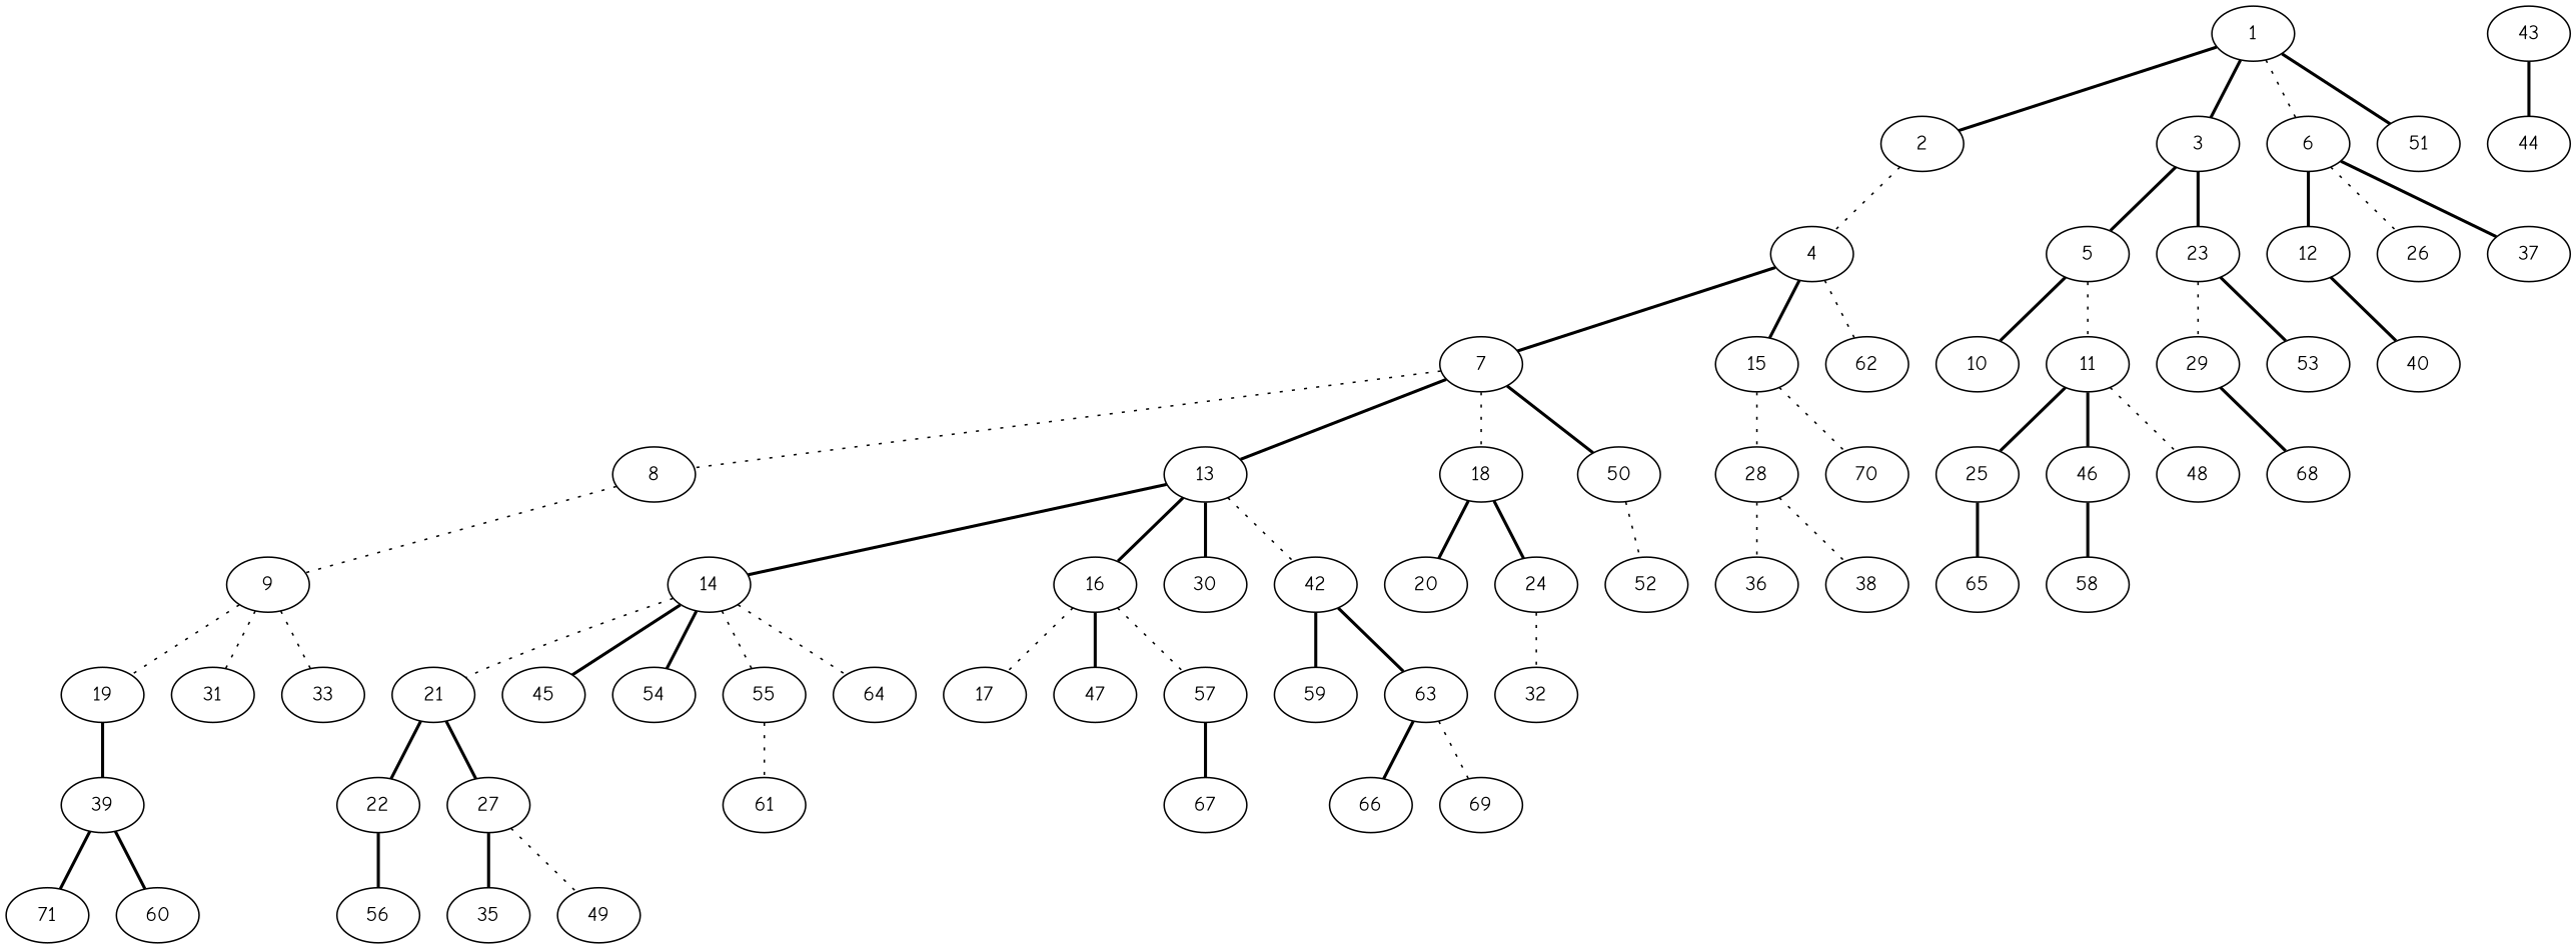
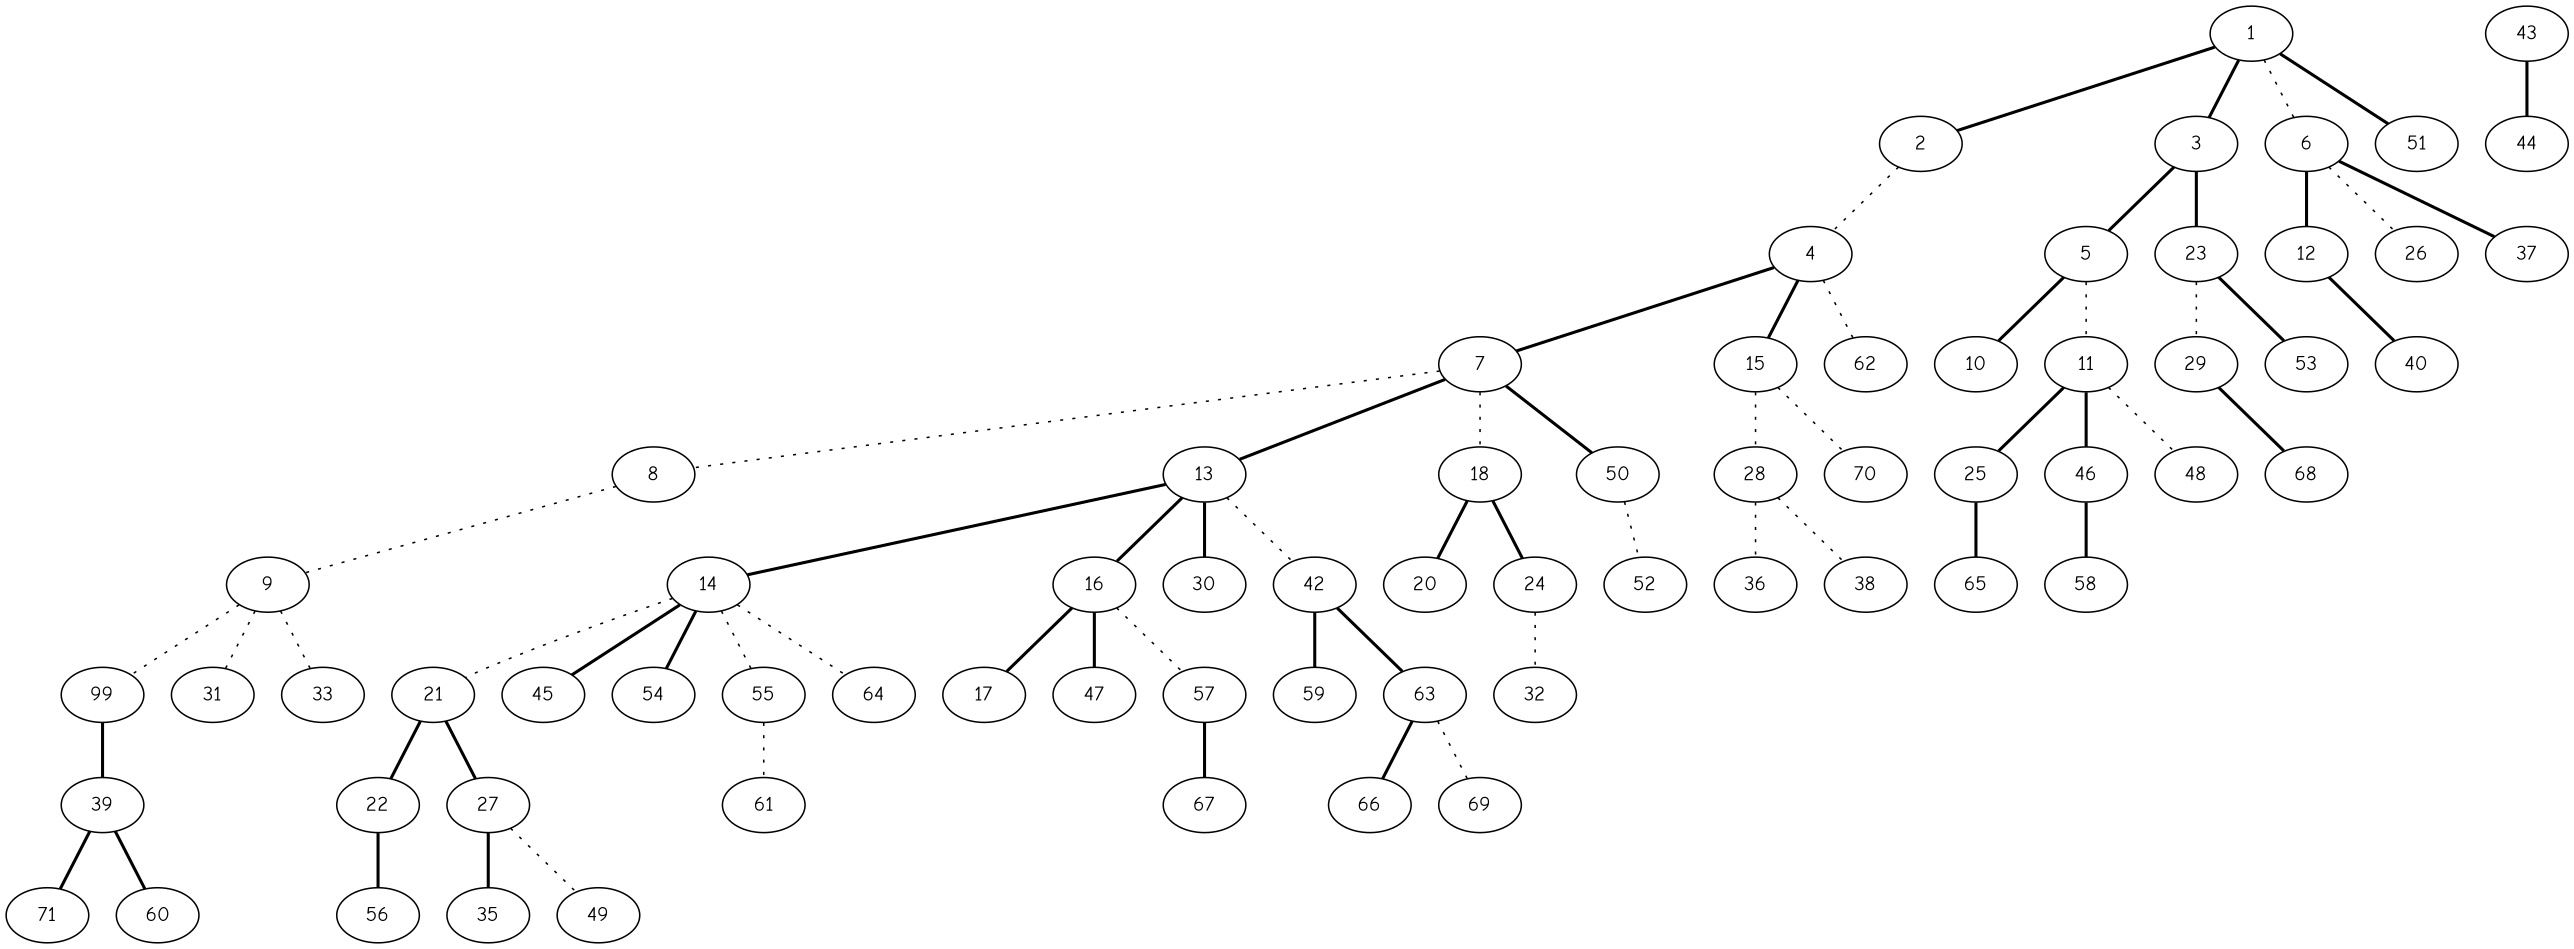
  graph {
    fontname="Comic Neue"
    node [fontname="Comic Neue"]
    edge [fontname="Comic Neue" style=bold]
    1
    2
    3
    6
    51
    4
    5
    23
    12
    26
    37
    7
    15
    62
    10
    11
    29
    53
    40
    8
    13
    18
    50
    28
    70
    25
    46
    48
    68
    9
    14
    16
    30
    42
    20
    24
    52
    36
    38
    65
    58
-   19
+   19 [label=99]
    31
    33
    21
    45
    54
    55
    64
    17
    47
    57
    59
    63
    32
    39
    n57 [label=71]
    60
    22
    27
    61
    67
    66
    69
    56
    35
    49
    43
    44
    1 -- 2
    1 -- 3
    1 -- 6 [style=dotted]
    1 -- 51
    2 -- 4 [style=dotted]
    3 -- 5
    3 -- 23
    6 -- 12
    6 -- 26 [style=dotted]
    6 -- 37
    4 -- 7
    4 -- 15
    4 -- 62 [style=dotted]
    5 -- 10
    5 -- 11 [style=dotted]
    23 -- 29 [style=dotted]
    23 -- 53
    12 -- 40
    7 -- 8 [style=dotted]
    7 -- 13
    7 -- 18 [style=dotted]
    7 -- 50
    15 -- 28 [style=dotted]
    15 -- 70 [style=dotted]
    11 -- 25
    11 -- 46
    11 -- 48 [style=dotted]
    29 -- 68
    8 -- 9 [style=dotted]
    13 -- 14
    13 -- 16
    13 -- 30
    13 -- 42 [style=dotted]
    18 -- 20
    18 -- 24
    50 -- 52 [style=dotted]
    28 -- 36 [style=dotted]
    28 -- 38 [style=dotted]
    25 -- 65
    46 -- 58
    9 -- 19 [style=dotted]
    9 -- 31 [style=dotted]
    9 -- 33 [style=dotted]
    14 -- 21 [style=dotted]
    14 -- 45
    14 -- 54
    14 -- 55 [style=dotted]
    14 -- 64 [style=dotted]
-   16 -- 17 [style=dotted]
+   16 -- 17
    16 -- 47
    16 -- 57 [style=dotted]
    42 -- 59
    42 -- 63
    24 -- 32 [style=dotted]
    19 -- 39
    21 -- 22
    21 -- 27
    55 -- 61 [style=dotted]
    57 -- 67
    63 -- 66
    63 -- 69 [style=dotted]
    39 -- n57
    39 -- 60
    22 -- 56
    27 -- 35
    27 -- 49 [style=dotted]
    43 -- 44
  }
